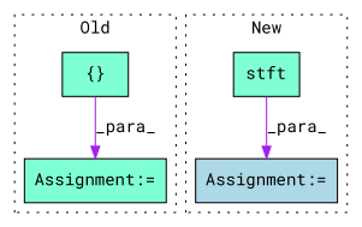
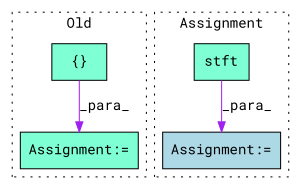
  digraph {
    fontname="Roboto Mono"
    node [a=7 l=1 shape=box style=filled fillcolor=aquamarine fontname="Roboto Mono"]
    edge [color=purple fontname="Roboto Mono"]
    n1 [a=4 l="1,1" label="{}" s="4264,4289"]
    n2 [label="Assignment:=" s=4401]
    n3 [a=32 l="5,1" label=stft s="3860,3986"]
    n4 [label="Assignment:=" s=3841 fillcolor=lightblue]
    subgraph cluster_1 {
      label=Old
      style=dotted
      n1
      n2
    }
    subgraph cluster_2 {
-     label=New
+     label=Assignment
      style=dotted
      n3
      n4
    }
    n1 -> n2 [label=_para_]
    n3 -> n4 [label=_para_]
  }
